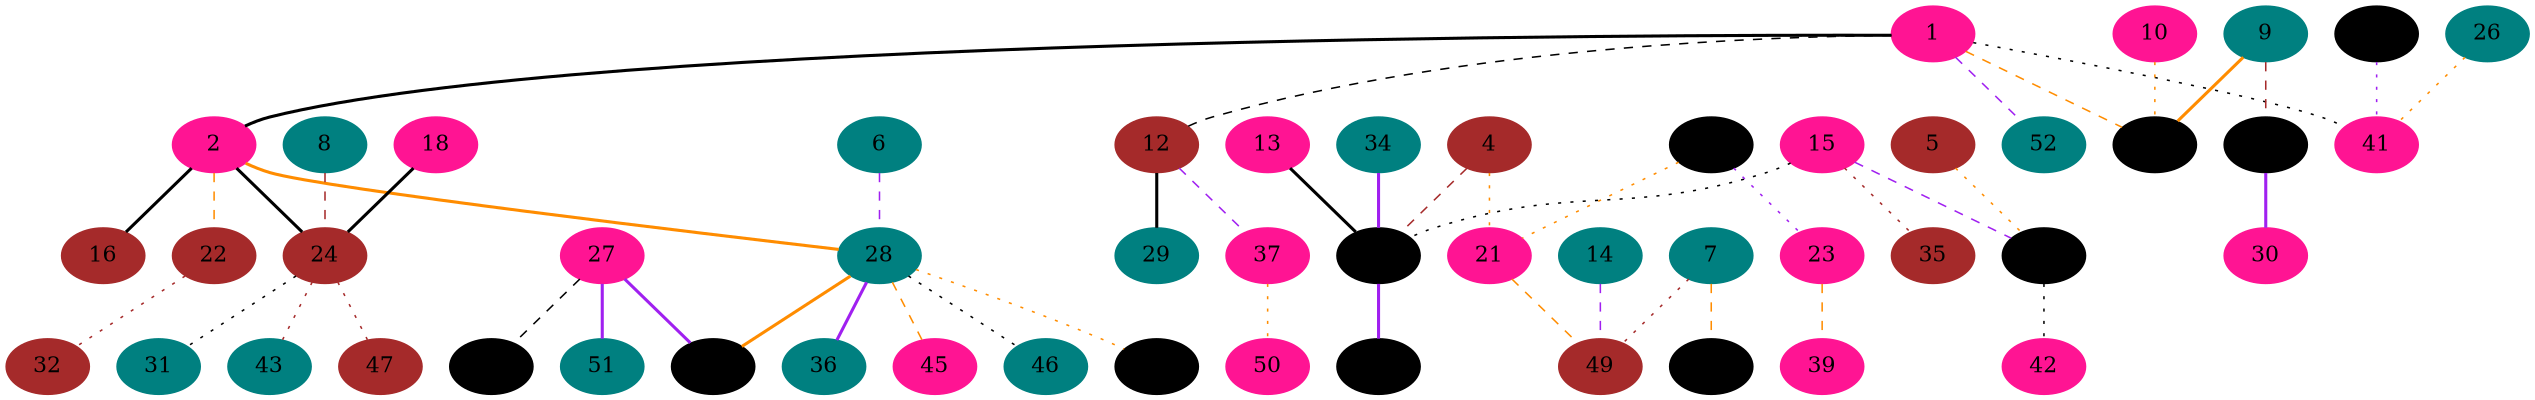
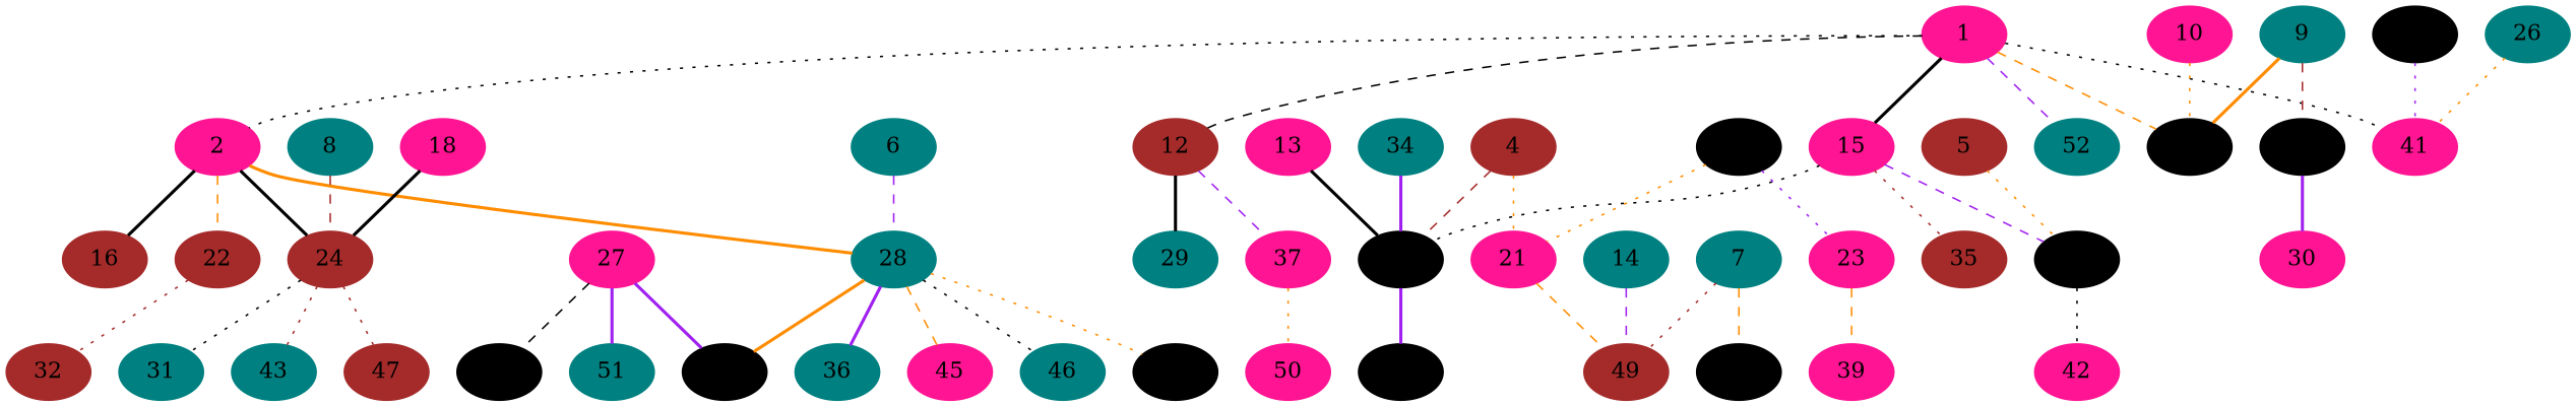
  graph {
    node [color=deeppink style=filled]
    edge [color=darkorange style=dotted weight=1.0]
    1
    2
    12 [color=brown]
    15
    17 [color=black]
    41
    52 [color=teal]
    16 [color=brown]
    22 [color=brown]
    24 [color=brown]
    28 [color=teal]
    29 [color=teal]
    37
    38 [color=black]
    19 [color=black]
    35 [color=brown]
    32 [color=brown]
    31 [color=teal]
    43 [color=teal]
    47 [color=brown]
    40 [color=black]
    36 [color=teal]
    45
    46 [color=teal]
    48 [color=black]
    3 [color=black]
    4 [color=brown]
    21
    49 [color=brown]
    44 [color=black]
    5 [color=brown]
    42
    6 [color=teal]
    7 [color=teal]
    20 [color=black]
    8 [color=teal]
    9 [color=teal]
    25 [color=black]
    30
    10
    11 [color=black]
    23
    39
    50
    13
    14 [color=teal]
    18
    26 [color=teal]
    33 [color=black]
    27
    51 [color=teal]
    34 [color=teal]
-   1 -- 2 [color=black style=bold]
+   1 -- 2 [color=black]
    1 -- 12 [color=black style=dashed]
+   1 -- 15 [color=black style=bold]
    1 -- 17 [style=dashed]
    1 -- 41 [color=black]
    1 -- 52 [color=purple style=dashed]
    2 -- 16 [color=black style=bold]
    2 -- 22 [style=dashed]
    2 -- 24 [color=black style=bold]
    2 -- 28 [style=bold]
    12 -- 29 [color=black style=bold]
    12 -- 37 [color=purple style=dashed]
    15 -- 38 [color=black]
    15 -- 19 [color=purple style=dashed]
    15 -- 35 [color=brown]
    22 -- 32 [color=brown]
    24 -- 31 [color=black]
    24 -- 43 [color=brown]
    24 -- 47 [color=brown]
    28 -- 40 [style=bold]
    28 -- 36 [color=purple style=bold]
    28 -- 45 [style=dashed]
    28 -- 46 [color=black]
    28 -- 48
    37 -- 50
    38 -- 44 [color=purple style=bold]
    19 -- 42 [color=black]
    3 -- 41 [color=purple]
    4 -- 38 [color=brown style=dashed]
    4 -- 21
    21 -- 49 [style=dashed]
    5 -- 19
    6 -- 28 [color=purple style=dashed]
    7 -- 49 [color=brown]
    7 -- 20 [style=dashed]
    8 -- 24 [color=brown style=dashed]
    9 -- 17 [style=bold]
    9 -- 25 [color=brown style=dashed]
    25 -- 30 [color=purple style=bold]
    10 -- 17
    11 -- 21
    11 -- 23 [color=purple]
    23 -- 39 [style=dashed]
    13 -- 38 [color=black style=bold]
    14 -- 49 [color=purple style=dashed]
    18 -- 24 [color=black style=bold]
    26 -- 41
    27 -- 40 [color=purple style=bold]
    27 -- 33 [color=black style=dashed]
    27 -- 51 [color=purple style=bold]
    34 -- 38 [color=purple style=bold]
  }
